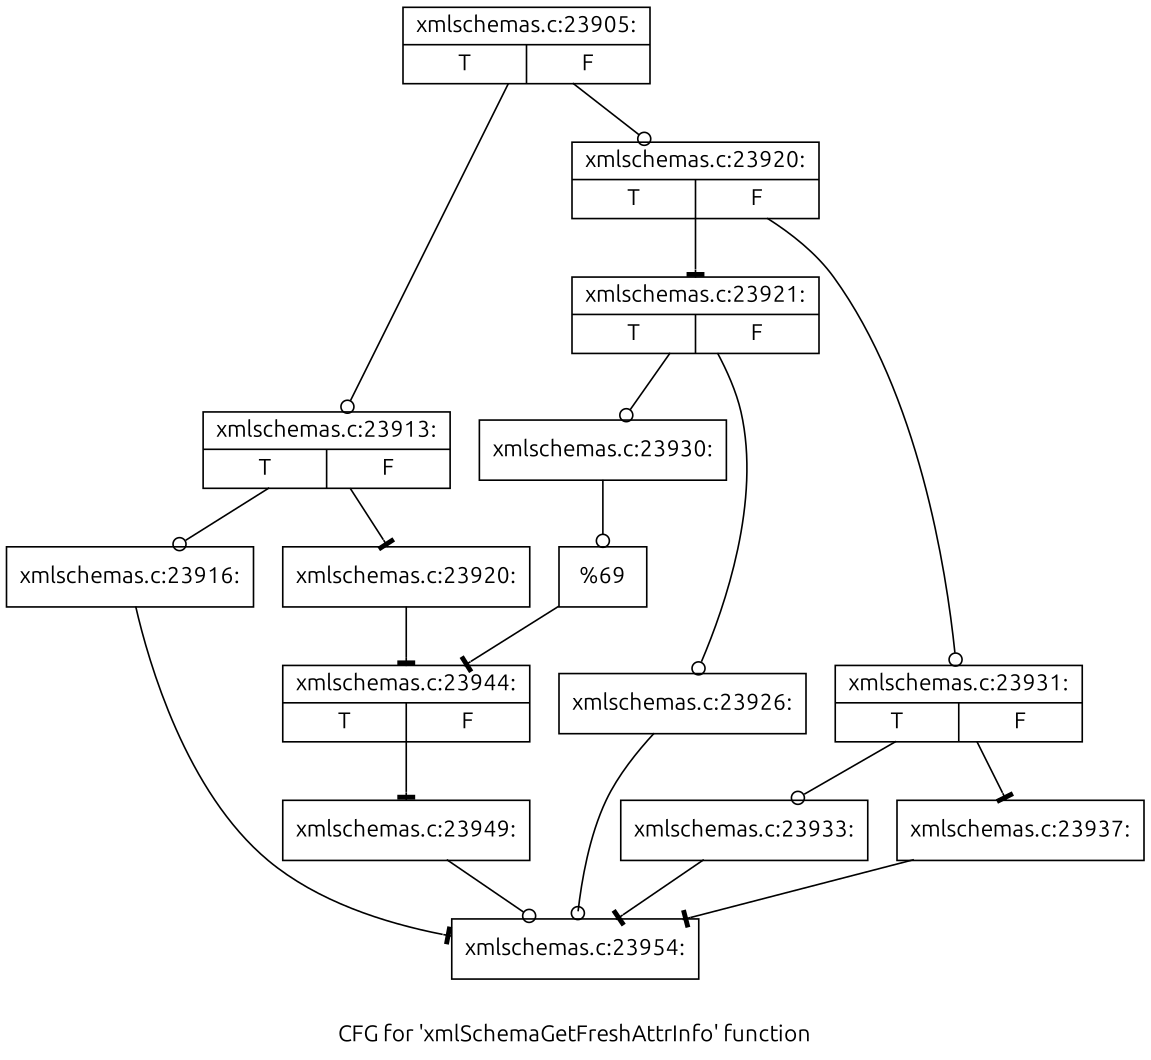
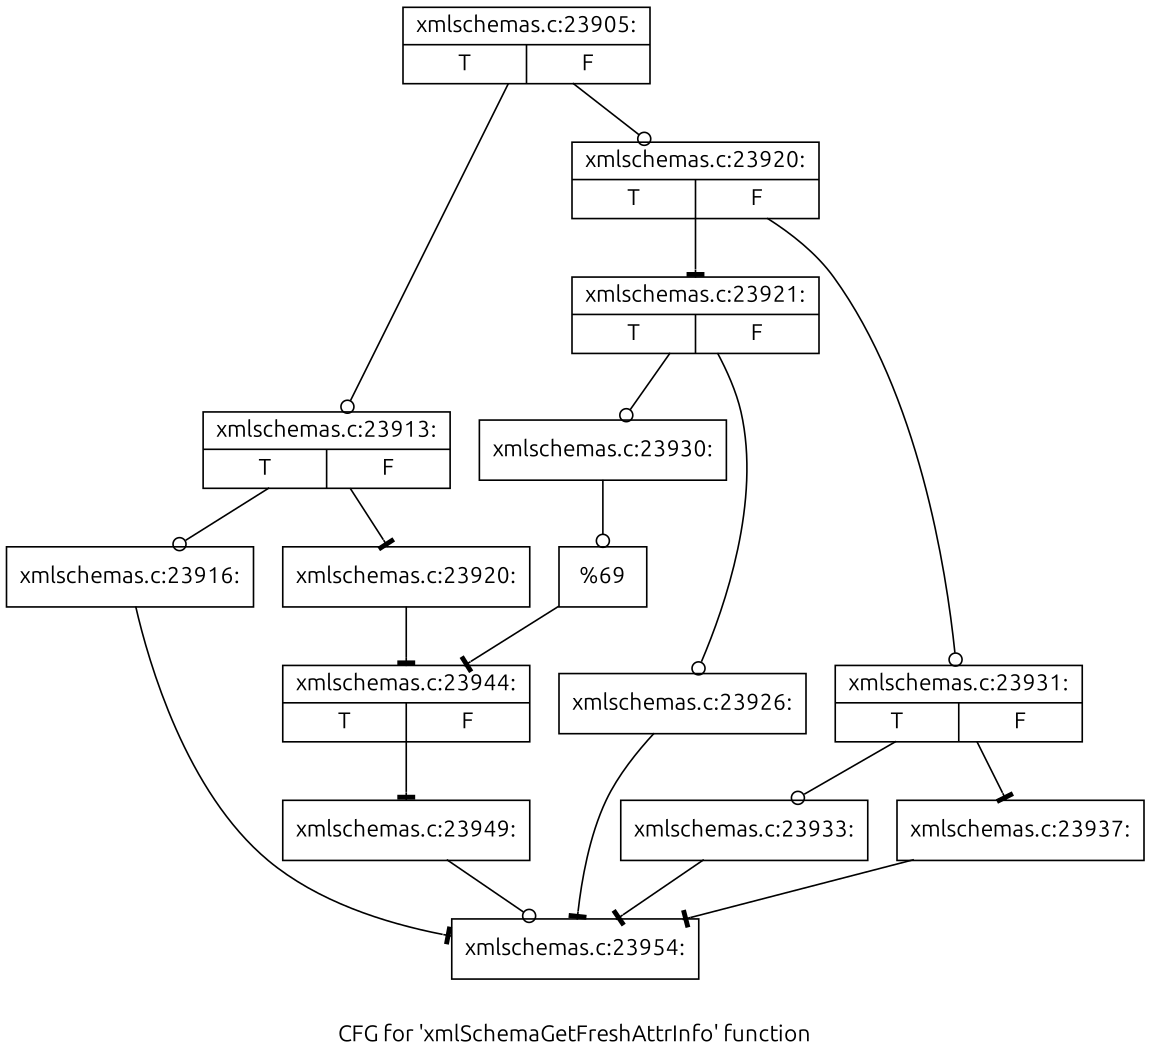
  digraph {
    fontname=Ubuntu
    label="CFG for 'xmlSchemaGetFreshAttrInfo' function"
    node [fontname=Ubuntu shape=record]
    edge [arrowhead=tee fontname=Ubuntu]
    n1 [label="{xmlschemas.c:23905:|{<s0>T|<s1>F}}"]
    n2 [label="{xmlschemas.c:23913:|{<s0>T|<s1>F}}"]
    n3 [label="{xmlschemas.c:23920:|{<s0>T|<s1>F}}"]
    n4 [label="{xmlschemas.c:23916:}"]
    n5 [label="{xmlschemas.c:23920:}"]
    n6 [label="{xmlschemas.c:23921:|{<s0>T|<s1>F}}"]
    n7 [label="{xmlschemas.c:23931:|{<s0>T|<s1>F}}"]
    n8 [label="{xmlschemas.c:23954:}"]
    n9 [label="{xmlschemas.c:23944:|{<s0>T|<s1>F}}"]
    n10 [label="{xmlschemas.c:23926:}"]
    n11 [label="{xmlschemas.c:23930:}"]
    n12 [label="{xmlschemas.c:23933:}"]
    n13 [label="{xmlschemas.c:23937:}"]
    n14 [label="{xmlschemas.c:23949:}"]
    n15 [label="{%69}"]
    n1 -> n2 [arrowhead=odot]
    n1 -> n3 [arrowhead=odot]
    n2 -> n4 [arrowhead=odot]
    n2 -> n5
    n3 -> n6
    n3 -> n7 [arrowhead=odot]
    n4 -> n8
    n5 -> n9
    n6 -> n10 [arrowhead=odot]
    n6 -> n11 [arrowhead=odot]
    n7 -> n12 [arrowhead=odot]
    n7 -> n13
    n9 -> n14
-   n10 -> n8 [arrowhead=odot]
+   n10 -> n8
    n11 -> n15 [arrowhead=odot]
    n12 -> n8
    n13 -> n8
    n14 -> n8 [arrowhead=odot]
    n15 -> n9
  }
